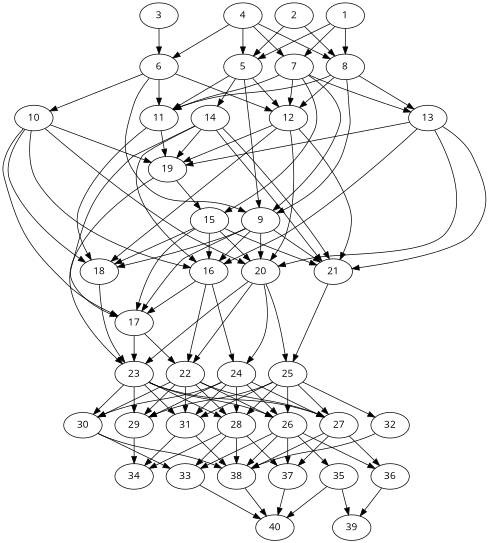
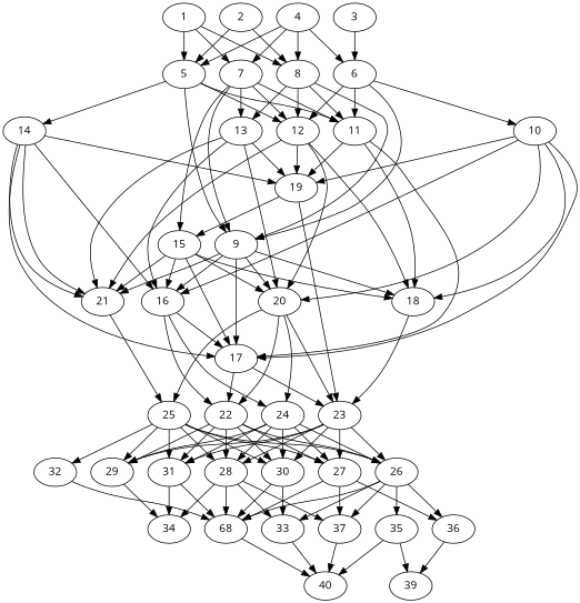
  digraph {
    fontname="Open Sans"
    node [alpha=0.01 fontname="Open Sans"]
    edge [fontname="Open Sans"]
    1 [alpha=0.07 expect_size=13187072]
    5 [alpha=0.04 expect_size=45357056]
    7 [alpha=0.18 expect_size=9226240]
    8 [expect_size=51481600]
    9 [alpha=0.14 expect_size=5464064]
    11 [alpha=0.00 expect_size=21467136]
    12 [expect_size=37619712]
    14 [alpha=0.15 expect_size=25464832]
    13 [alpha=0.10 expect_size=12256256]
    15 [alpha=0.09 expect_size=38384640]
    16 [alpha=0.10 expect_size=47646720]
    17 [alpha=0.10 expect_size=50957312]
    18 [alpha=0.11 expect_size=47037440]
    20 [alpha=0.11 expect_size=33445888]
    21 [alpha=0.13 expect_size=47962112]
    19 [alpha=0.11 expect_size=48763904]
    2 [alpha=0.09 expect_size=40365056]
    3 [alpha=0.06 expect_size=38840320]
    6 [expect_size=43722752]
    10 [alpha=0.06 expect_size=10369024]
    4 [alpha=0.05 expect_size=19119104]
    22 [alpha=0.11 expect_size=49097728]
    24 [expect_size=27249664]
    23 [alpha=0.03 expect_size=51161088]
    25 [alpha=0.16 expect_size=15529984]
    26 [alpha=0.07 expect_size=36154368]
    27 [alpha=0.20 expect_size=11830272]
    28 [alpha=0.12 expect_size=36539392]
    29 [alpha=0.05 expect_size=16362496]
    30 [alpha=0.20 expect_size=42380288]
    31 [expect_size=19986432]
    32 [alpha=0.16 expect_size=51497984]
    33 [alpha=0.15 expect_size=30478336]
    35 [alpha=0.03 expect_size=39891968]
    36 [expect_size=29944832]
    37 [alpha=0.20 expect_size=46351360]
-   38 [alpha=0.16 expect_size=45910016]
+   38 [alpha=0.16 expect_size=45910016 label=68]
    34 [alpha=0.02 expect_size=37712896]
    40 [alpha=0.17 expect_size=39052288]
    39 [alpha=0.10 expect_size=27674624]
    1 -> 5
    1 -> 7
    1 -> 8
    5 -> 9
    5 -> 11
    5 -> 12
    5 -> 14
    7 -> 9
    7 -> 11
    7 -> 12
    7 -> 13
    7 -> 15
    8 -> 9
    8 -> 11
    8 -> 12
    8 -> 13
    9 -> 16
    9 -> 17
    9 -> 18
    9 -> 20
    9 -> 21
+   11 -> 17
    11 -> 18
    11 -> 19
    12 -> 18
    12 -> 20
    12 -> 21
    12 -> 19
    14 -> 16
    14 -> 17
    14 -> 21
    14 -> 21
    14 -> 19
    13 -> 16
    13 -> 20
    13 -> 21
    13 -> 19
    15 -> 16
    15 -> 17
    15 -> 18
    15 -> 20
    15 -> 21
    16 -> 17
    16 -> 22
    16 -> 24
    17 -> 22
    17 -> 23
    18 -> 23
    20 -> 22
    20 -> 24
    20 -> 23
    20 -> 25
    21 -> 25
    19 -> 15
    19 -> 23
    2 -> 5
    2 -> 8
    3 -> 6
    6 -> 9
    6 -> 11
    6 -> 12
    6 -> 10
    10 -> 16
    10 -> 17
    10 -> 18
    10 -> 20
    10 -> 19
    4 -> 5
    4 -> 7
    4 -> 8
    4 -> 6
    22 -> 26
    22 -> 27
    22 -> 28
    22 -> 29
    22 -> 30
    22 -> 31
    24 -> 26
    24 -> 27
    24 -> 28
    24 -> 29
    24 -> 30
    24 -> 31
    23 -> 26
    23 -> 27
    23 -> 28
    23 -> 29
    23 -> 30
    23 -> 31
    25 -> 26
    25 -> 27
    25 -> 28
    25 -> 29
+   25 -> 30
    25 -> 31
    25 -> 32
    26 -> 33
    26 -> 35
    26 -> 36
    26 -> 37
    26 -> 38
    27 -> 36
    27 -> 37
    27 -> 38
    28 -> 33
    28 -> 37
    28 -> 38
    28 -> 34
    29 -> 34
    30 -> 33
    30 -> 38
    31 -> 38
    31 -> 34
    32 -> 38
    33 -> 40
    35 -> 40
    35 -> 39
    36 -> 39
    37 -> 40
    38 -> 40
  }
